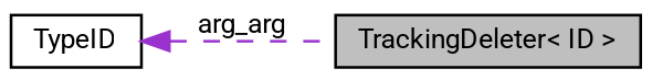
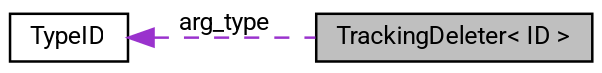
  digraph {
    rankdir=LR
    fontname=Roboto
    node [color=black fontname=Roboto fontsize=10 shape=record style=filled]
    n1 [fillcolor=grey75 fontcolor=black height=0.2 label="TrackingDeleter\< ID \>" width=0.4]
    n2 [fillcolor=white height=0.2 label=TypeID width=0.4]
-   n2 -> n1 [color=darkorchid3 dir=back fontname=Roboto fontsize=10 label=" arg_arg" labelfontname=Helvetica labelfontsize=10 style=dashed]
+   n2 -> n1 [color=darkorchid3 dir=back fontname=Roboto fontsize=10 label=" arg_type" labelfontname=Helvetica labelfontsize=10 style=dashed]
  }
